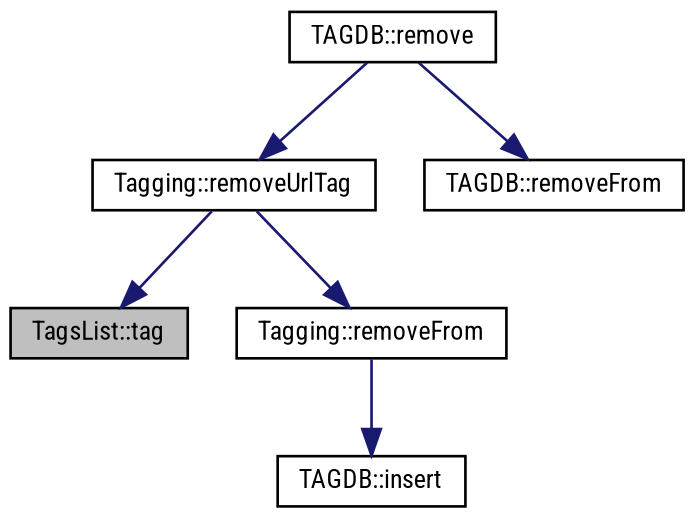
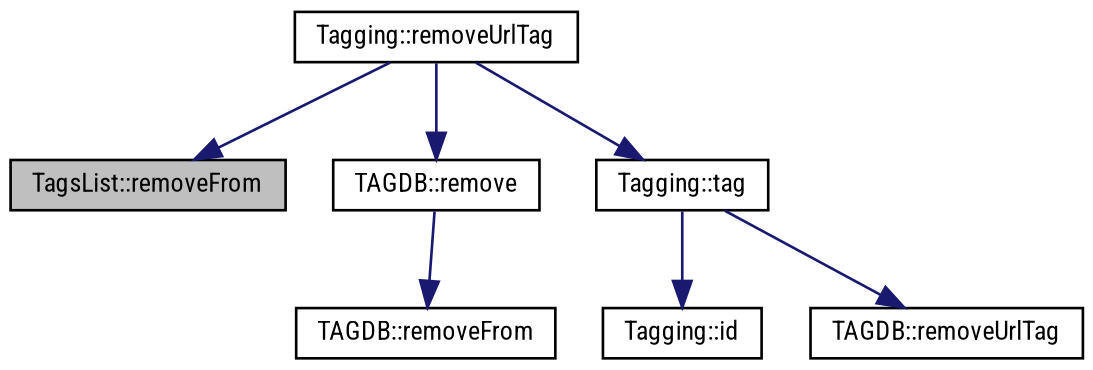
  digraph {
    fontname="Roboto Condensed"
    rankdir=TB
    node [color=black fillcolor=white fontname="Roboto Condensed" fontsize=10 shape=record style=filled]
    edge [color=midnightblue fontname="Roboto Condensed" fontsize=10 labelfontname=Helvetica labelfontsize=10 style=solid]
-   n1 [fillcolor=grey75 fontcolor=black height=0.2 label="TagsList::tag" width=0.4]
+   n1 [fillcolor=grey75 fontcolor=black height=0.2 label="TagsList::removeFrom" width=0.4]
    n2 [height=0.2 label="Tagging::removeUrlTag" width=0.4]
    n3 [height=0.2 label="TAGDB::remove" width=0.4]
-   n4 [height=0.2 label="Tagging::removeFrom" width=0.4]
+   n4 [height=0.2 label="Tagging::tag" width=0.4]
    n5 [height=0.2 label="TAGDB::removeFrom" width=0.4]
-   n7 [height=0.2 label="TAGDB::insert" width=0.4]
+   n6 [height=0.2 label="Tagging::id" width=0.4]
+   n7 [height=0.2 label="TAGDB::removeUrlTag" width=0.4]
    n2 -> n1
-   n3 -> n2
+   n2 -> n3
    n2 -> n4
    n3 -> n5
+   n4 -> n6
    n4 -> n7
  }
